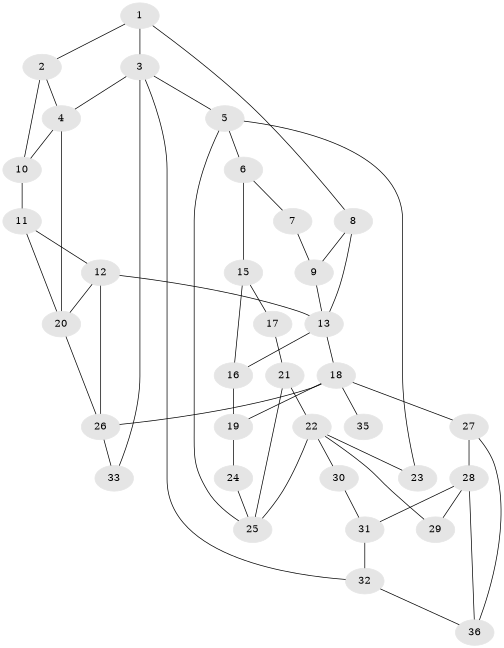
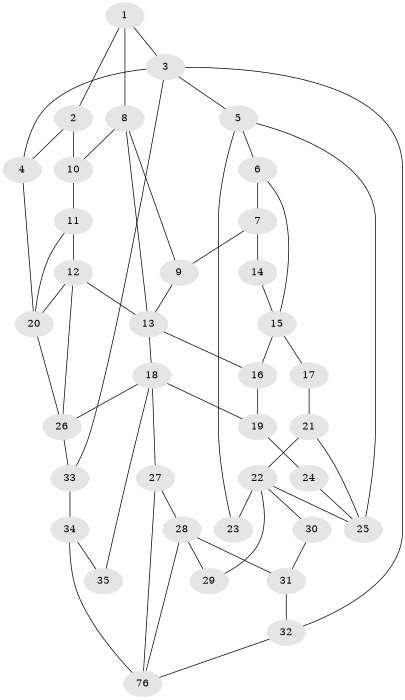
  graph {
    node [color=gray90 style=filled]
    edge [weight=1.0]
    1
    2
    3
    8
    4
    10
    5
    32
    33
    9
    13
    20
    11
    6
    23
    25
-   36
+   36 [label=76]
+   34
    26
    7
    15
+   14
    16
    17
    18
    12
    19
    27
    35
    21
    24
    22
    28
    29
    30
    31
    1 -- 2
    1 -- 3
    1 -- 8
    2 -- 4
    2 -- 10 [weight=2.0]
    3 -- 4 [weight=2.0]
    3 -- 5
    3 -- 32
    3 -- 33
    8 -- 9
    8 -- 13
-   4 -- 10
+   8 -- 10
    4 -- 20 [weight=2.0]
    10 -- 11
    5 -- 6
    5 -- 23
    5 -- 25
    32 -- 36
+   33 -- 34 [weight=2.0]
    9 -- 13
    13 -- 16
    13 -- 18
    20 -- 26 [weight=2.0]
    11 -- 20
    11 -- 12 [weight=2.0]
    6 -- 7
    6 -- 15
+   34 -- 36 [weight=2.0]
+   34 -- 35 [weight=2.0]
    26 -- 33
    7 -- 9
+   7 -- 14 [weight=2.0]
    15 -- 16 [weight=2.0]
    15 -- 17 [weight=2.0]
+   14 -- 15
    16 -- 19 [weight=2.0]
    17 -- 21
    18 -- 26
    18 -- 19 [weight=2.0]
    18 -- 27
    18 -- 35
    12 -- 13 [weight=2.0]
    12 -- 20
    12 -- 26
    19 -- 24 [weight=2.0]
    27 -- 36
    27 -- 28
    21 -- 25
    21 -- 22
    24 -- 25
    22 -- 23 [weight=2.0]
    22 -- 25
    22 -- 29
    22 -- 30
    28 -- 36
    28 -- 29 [weight=2.0]
    28 -- 31 [weight=2.0]
    30 -- 31 [weight=2.0]
    31 -- 32 [weight=2.0]
  }
